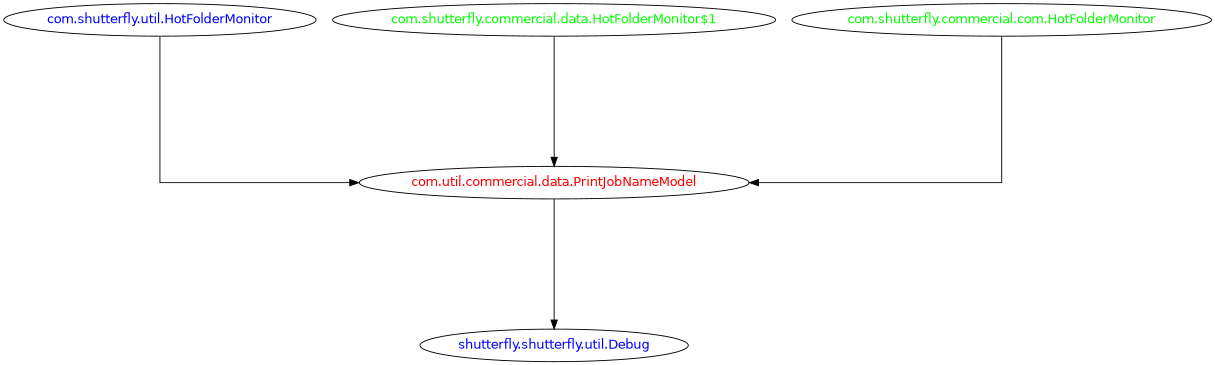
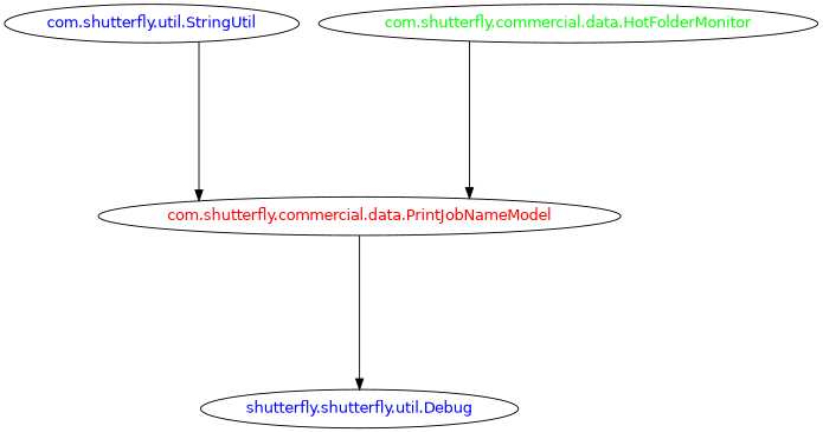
  digraph {
    concentrate=true
    fontname="DejaVu Sans"
    rankdir=TB
    ranksep=2.0
    splines=ortho
    node [fontcolor=blue fontname="DejaVu Sans"]
    edge [fontname="DejaVu Sans"]
-   "com.shutterfly.commercial.data.PrintJobNameModel" [fontcolor=red label="com.util.commercial.data.PrintJobNameModel"]
+   "com.shutterfly.commercial.data.PrintJobNameModel" [fontcolor=red]
    n2 [label="shutterfly.shutterfly.util.Debug"]
-   "com.shutterfly.util.StringUtil" [label="com.shutterfly.util.HotFolderMonitor"]
-   "com.shutterfly.commercial.data.HotFolderMonitor$1" [fontcolor=green]
-   "com.shutterfly.commercial.data.HotFolderMonitor" [fontcolor=green label="com.shutterfly.commercial.com.HotFolderMonitor"]
+   "com.shutterfly.util.StringUtil"
+   "com.shutterfly.commercial.data.HotFolderMonitor" [fontcolor=green]
    "com.shutterfly.commercial.data.PrintJobNameModel" -> n2
    "com.shutterfly.util.StringUtil" -> "com.shutterfly.commercial.data.PrintJobNameModel"
-   "com.shutterfly.commercial.data.HotFolderMonitor$1" -> "com.shutterfly.commercial.data.PrintJobNameModel"
    "com.shutterfly.commercial.data.HotFolderMonitor" -> "com.shutterfly.commercial.data.PrintJobNameModel"
  }
